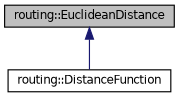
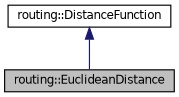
  digraph {
    node [color=black fontname=Helvetica fontsize=10 shape=record style=filled]
    n1 [fillcolor=grey75 fontcolor=black height=0.2 label="routing::EuclideanDistance" width=0.4]
    n2 [fillcolor=white height=0.2 label="routing::DistanceFunction" width=0.4]
-   n1 -> n2 [color=midnightblue dir=back fontname=Helvetica fontsize=10 labelfontname=Helvetica labelfontsize=10 style=solid]
+   n2 -> n1 [color=midnightblue dir=back fontname=Helvetica fontsize=10 labelfontname=Helvetica labelfontsize=10 style=solid]
  }
